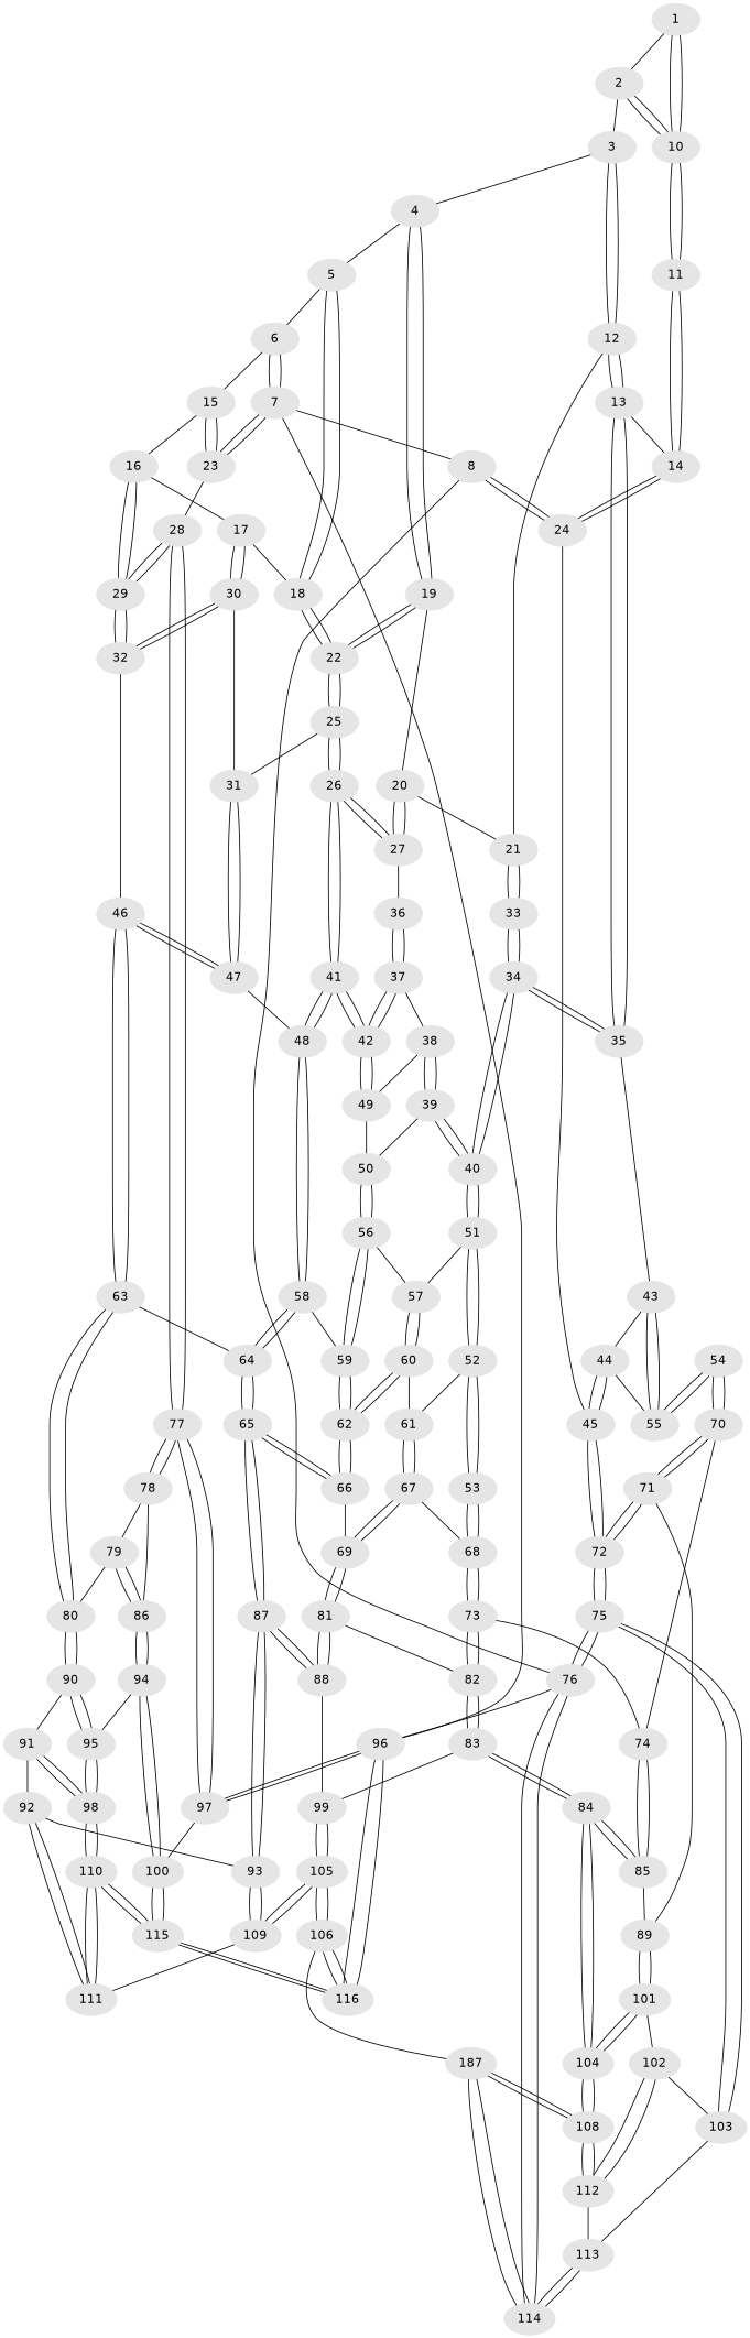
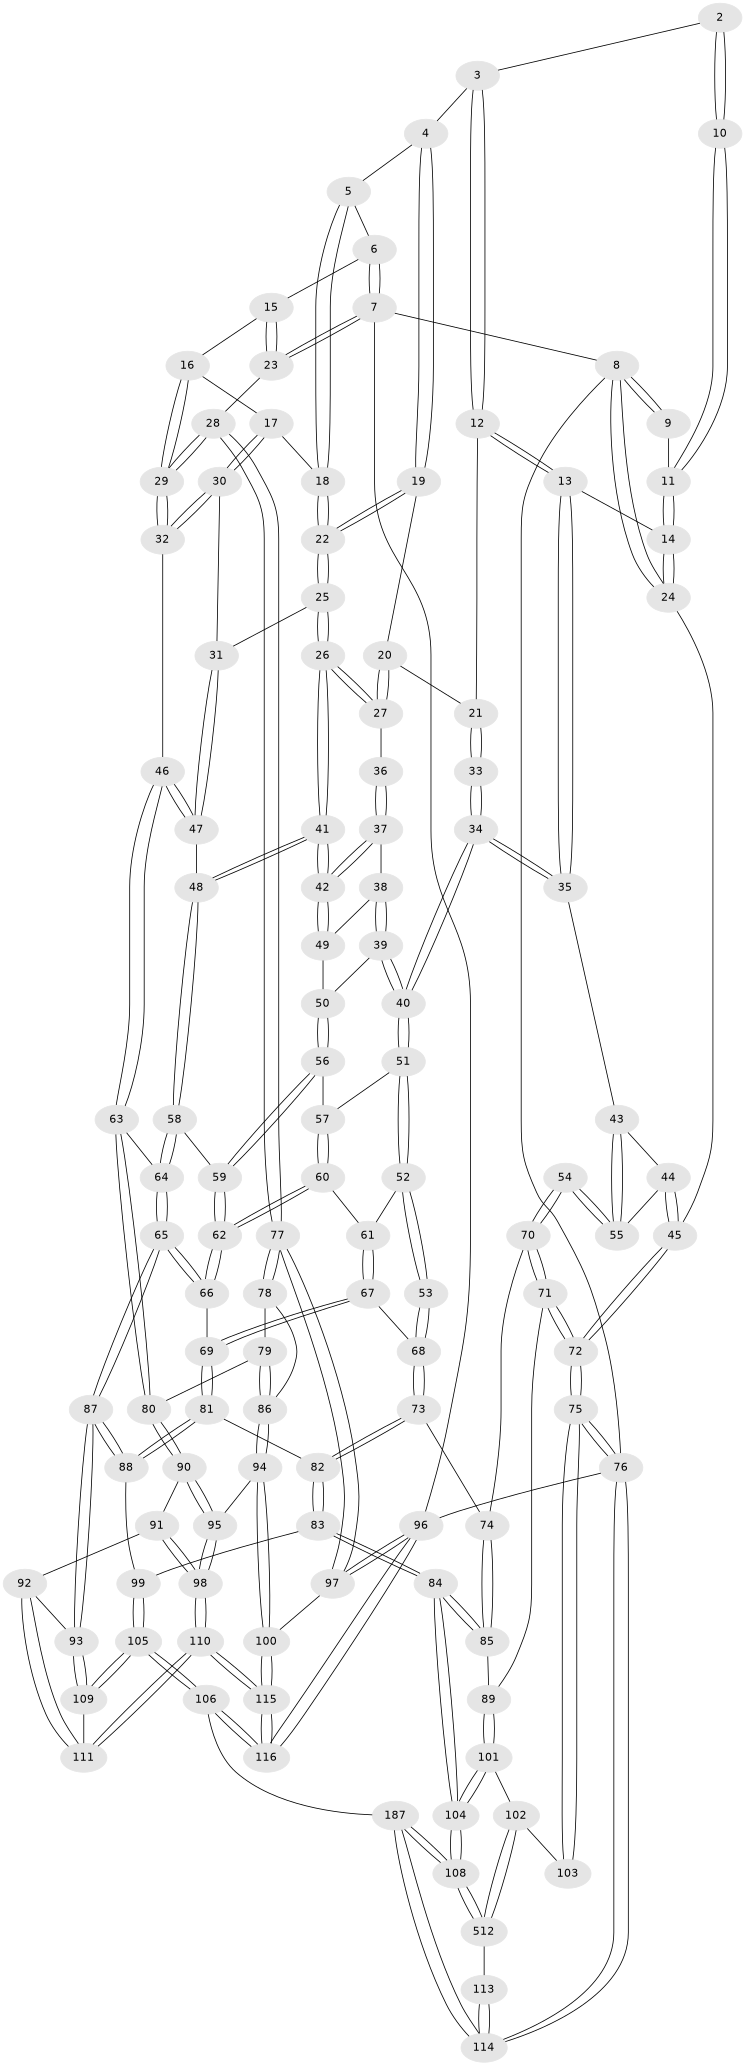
  graph {
    fontname="DejaVu Sans"
    node [color=gray90 fontname="DejaVu Sans" style=filled]
    edge [fontname="DejaVu Sans"]
-   1
    2
    10
    3
    11
    4
    12
    5
    19
    13
    21
    6
    18
    22
    20
    7
    15
    8
    23
    96
    16
+   9
    24
    76
    28
    97
    116
    45
    114
    14
    35
    33
    43
    17
    29
    30
    32
    31
    25
    27
    36
    34
    26
    77
    72
    41
    47
    42
    48
    37
    78
    46
    63
    40
    51
    44
    55
    38
    39
    49
    50
    56
    52
    57
    58
    75
    64
    80
    59
    53
    61
    60
    68
    67
    54
    70
    73
    71
    74
    62
    65
    66
    69
    90
    87
    88
    93
    81
    82
    89
    85
    101
    103
    83
    113
    79
    86
    100
    94
    91
    95
    99
    84
    104
    105
    108
    109
    102
    92
    98
    111
    110
    115
    106
-   112
+   112 [label=512]
    n116 [label=187]
-   1 -- 2
-   1 -- 10
-   1 -- 10
    2 -- 10
    2 -- 10
    2 -- 3
    10 -- 11
    10 -- 11
    3 -- 4
    3 -- 12
    3 -- 12
    11 -- 14
    11 -- 14
    4 -- 5
    4 -- 19
    4 -- 19
    12 -- 13
    12 -- 13
    12 -- 21
    5 -- 6
    5 -- 18
    5 -- 18
    19 -- 22
    19 -- 22
    19 -- 20
    13 -- 14
    13 -- 35
    13 -- 35
    21 -- 33
    21 -- 33
    6 -- 7
    6 -- 7
    6 -- 15
    18 -- 22
    18 -- 22
    22 -- 25
    22 -- 25
    20 -- 21
    20 -- 27
    20 -- 27
    7 -- 8
    7 -- 23
    7 -- 23
    7 -- 96
    15 -- 23
    15 -- 23
    15 -- 16
+   8 -- 9
+   8 -- 9
    8 -- 24
    8 -- 24
    8 -- 76
    23 -- 28
    96 -- 97
    96 -- 97
    96 -- 116
    96 -- 116
    16 -- 17
    16 -- 29
    16 -- 29
+   9 -- 11
    24 -- 45
    76 -- 96
    76 -- 114
    76 -- 114
    28 -- 29
    28 -- 29
    28 -- 77
    28 -- 77
    97 -- 100
    45 -- 72
    45 -- 72
    14 -- 24
    14 -- 24
    35 -- 43
    33 -- 34
    33 -- 34
    43 -- 44
    43 -- 55
    43 -- 55
    17 -- 18
    17 -- 30
    17 -- 30
    29 -- 32
    29 -- 32
    30 -- 32
    30 -- 32
    30 -- 31
    32 -- 46
    31 -- 47
    31 -- 47
    25 -- 31
    25 -- 26
    25 -- 26
    27 -- 36
    36 -- 37
    36 -- 37
    34 -- 35
    34 -- 35
    34 -- 40
    34 -- 40
    26 -- 27
    26 -- 27
    26 -- 41
    26 -- 41
    77 -- 97
    77 -- 97
    77 -- 78
    77 -- 78
    72 -- 75
    72 -- 75
    41 -- 42
    41 -- 42
    41 -- 48
    41 -- 48
    47 -- 48
    42 -- 49
    42 -- 49
    48 -- 58
    48 -- 58
    37 -- 42
    37 -- 42
    37 -- 38
    78 -- 79
    78 -- 86
    46 -- 47
    46 -- 47
    46 -- 63
    46 -- 63
    63 -- 64
    63 -- 80
    63 -- 80
    40 -- 51
    40 -- 51
    51 -- 52
    51 -- 52
    51 -- 57
    44 -- 45
    44 -- 45
    44 -- 55
    38 -- 39
    38 -- 39
    38 -- 49
    39 -- 40
    39 -- 40
    39 -- 50
    49 -- 50
    50 -- 56
    50 -- 56
    56 -- 57
    56 -- 59
    56 -- 59
    52 -- 53
    52 -- 53
    52 -- 61
    57 -- 60
    57 -- 60
    58 -- 64
    58 -- 64
    58 -- 59
    75 -- 76
    75 -- 76
    75 -- 103
    75 -- 103
    64 -- 65
    64 -- 65
    80 -- 90
    80 -- 90
    59 -- 62
    59 -- 62
    53 -- 68
    53 -- 68
    61 -- 67
    61 -- 67
    60 -- 61
    60 -- 62
    60 -- 62
    68 -- 73
    68 -- 73
    67 -- 68
    67 -- 69
    67 -- 69
    54 -- 55
    54 -- 55
    54 -- 70
    54 -- 70
    70 -- 71
    70 -- 71
    70 -- 74
    73 -- 74
    73 -- 82
    73 -- 82
    71 -- 72
    71 -- 72
    71 -- 89
    74 -- 85
    74 -- 85
    62 -- 66
    62 -- 66
    65 -- 66
    65 -- 66
    65 -- 87
    65 -- 87
    66 -- 69
    69 -- 81
    69 -- 81
    90 -- 91
    90 -- 95
    90 -- 95
    87 -- 88
    87 -- 88
    87 -- 93
    87 -- 93
    88 -- 99
    93 -- 109
    93 -- 109
    81 -- 88
    81 -- 88
    81 -- 82
    82 -- 83
    82 -- 83
    89 -- 101
    89 -- 101
    85 -- 89
    101 -- 104
    101 -- 104
    101 -- 102
-   103 -- 113
    83 -- 99
    83 -- 84
    83 -- 84
    113 -- 114
    113 -- 114
    79 -- 80
    79 -- 86
    79 -- 86
    86 -- 94
    86 -- 94
    100 -- 115
    100 -- 115
    94 -- 100
    94 -- 100
    94 -- 95
    91 -- 92
    91 -- 98
    91 -- 98
    95 -- 98
    95 -- 98
    99 -- 105
    99 -- 105
    84 -- 85
    84 -- 85
    84 -- 104
    84 -- 104
    104 -- 108
    104 -- 108
    105 -- 109
    105 -- 109
    105 -- 106
    105 -- 106
    108 -- 112
    108 -- 112
    109 -- 111
    102 -- 103
    102 -- 112
    102 -- 112
    92 -- 93
    92 -- 111
    92 -- 111
    98 -- 110
    98 -- 110
    110 -- 111
    110 -- 111
    110 -- 115
    110 -- 115
    115 -- 116
    115 -- 116
    106 -- 116
    106 -- 116
    106 -- n116
    112 -- 113
    n116 -- 114
    n116 -- 114
    n116 -- 108
    n116 -- 108
  }
